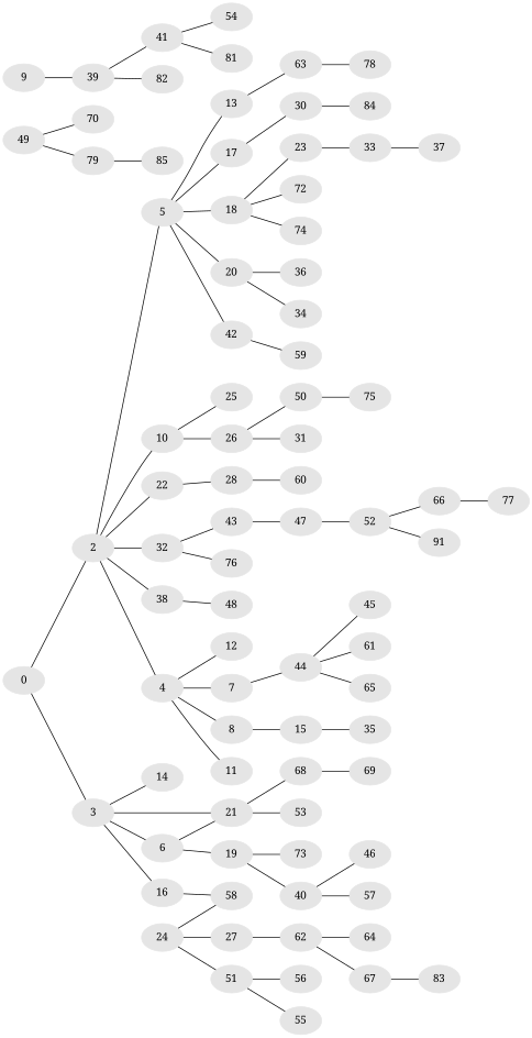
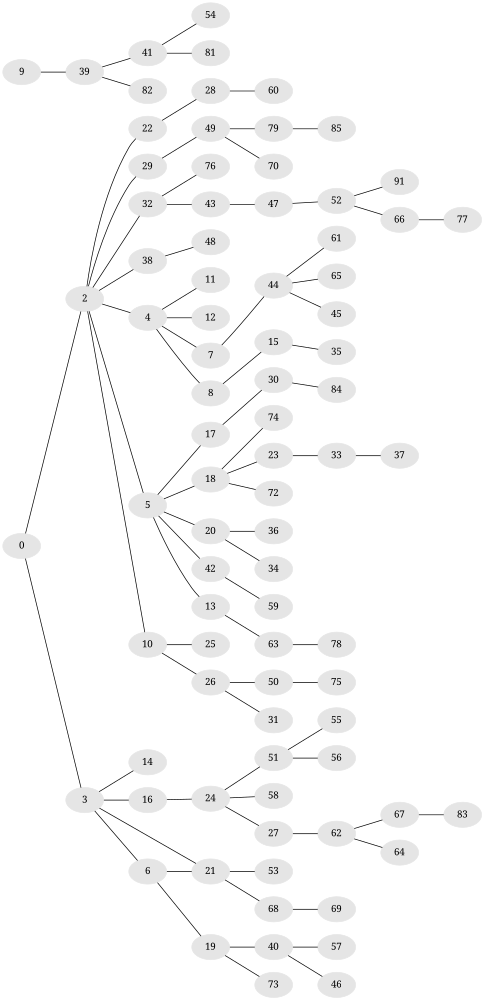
  graph {
    fontname="Noto Serif"
    rankdir=LR
    node [color=gray90 fontname="Noto Serif" style=filled]
    edge [fontname="Noto Serif"]
    n1 [label=0]
    2
    3
    4
    5
    10
    22
+   29
    32
    38
    6
    14
    16
    21
    7
    8
    11
    12
    13
    17
    18
    20
    42
    25
    26
    28
    49
    43
    76
    48
    19
    9
    39
    24
    44
    15
    63
    30
    23
    72
    74
    34
    36
    59
    40
    73
    53
    68
    45
    61
    65
    35
    41
    82
    31
    50
    78
    27
    51
    58
    84
    33
    46
    57
    69
    60
    37
    62
    55
    56
    75
    64
    67
    70
    79
    47
    54
    81
    52
    66
    n81 [label=91]
    85
    77
    83
    n1 -- 2
    n1 -- 3
    2 -- 4
    2 -- 5
    2 -- 10
    2 -- 22
+   2 -- 29
    2 -- 32
    2 -- 38
    3 -- 6
    3 -- 14
    3 -- 16
    3 -- 21
    4 -- 7
    4 -- 8
    4 -- 11
    4 -- 12
    5 -- 13
    5 -- 17
    5 -- 18
    5 -- 20
    5 -- 42
    10 -- 25
    10 -- 26
    22 -- 28
+   29 -- 49
    32 -- 43
    32 -- 76
    38 -- 48
    6 -- 21
    6 -- 19
-   16 -- 58
+   16 -- 24
    21 -- 53
    21 -- 68
    7 -- 44
    8 -- 15
    13 -- 63
    17 -- 30
    18 -- 23
    18 -- 72
    18 -- 74
    20 -- 34
    20 -- 36
    42 -- 59
    26 -- 31
    26 -- 50
    28 -- 60
    49 -- 70
    49 -- 79
    43 -- 47
    19 -- 40
    19 -- 73
    9 -- 39
    39 -- 41
    39 -- 82
    24 -- 27
    24 -- 51
    24 -- 58
    44 -- 45
    44 -- 61
    44 -- 65
    15 -- 35
    63 -- 78
    30 -- 84
    23 -- 33
    40 -- 46
    40 -- 57
    68 -- 69
    41 -- 54
    41 -- 81
    50 -- 75
    27 -- 62
    51 -- 55
    51 -- 56
    33 -- 37
    62 -- 64
    62 -- 67
    67 -- 83
    79 -- 85
    47 -- 52
    52 -- 66
    52 -- n81
    66 -- 77
  }
